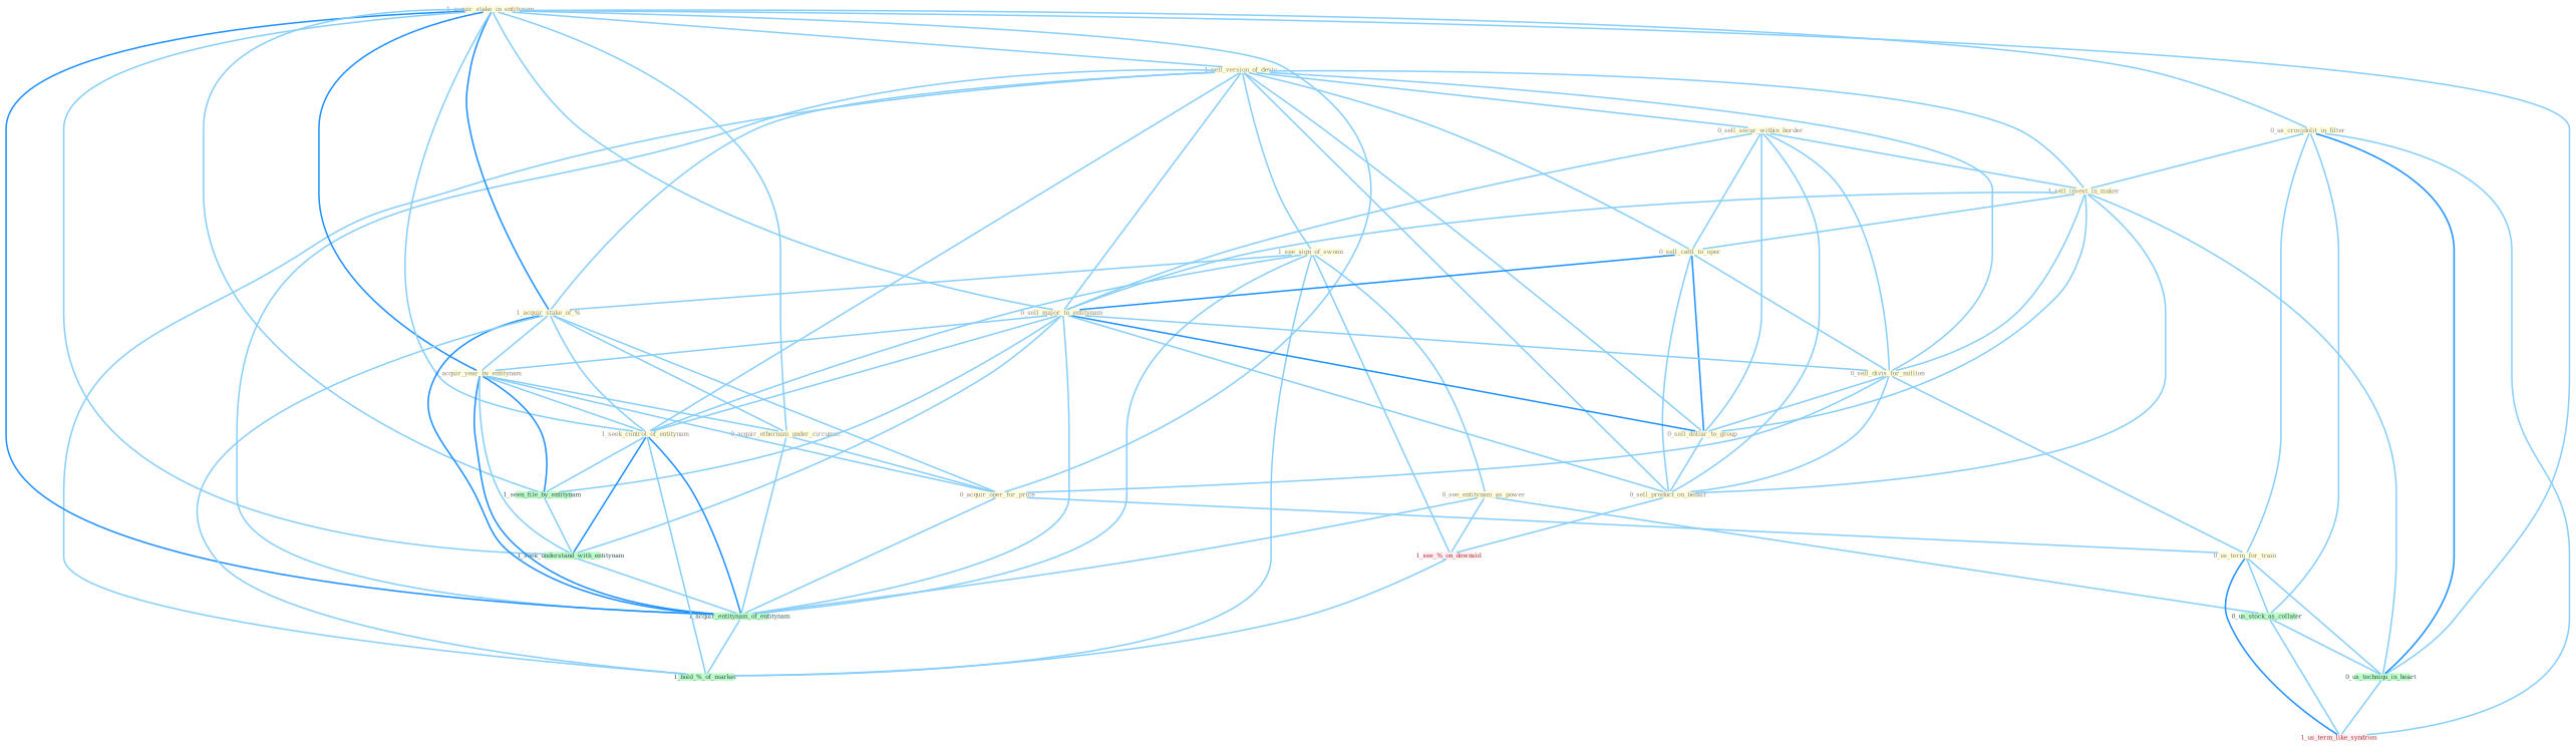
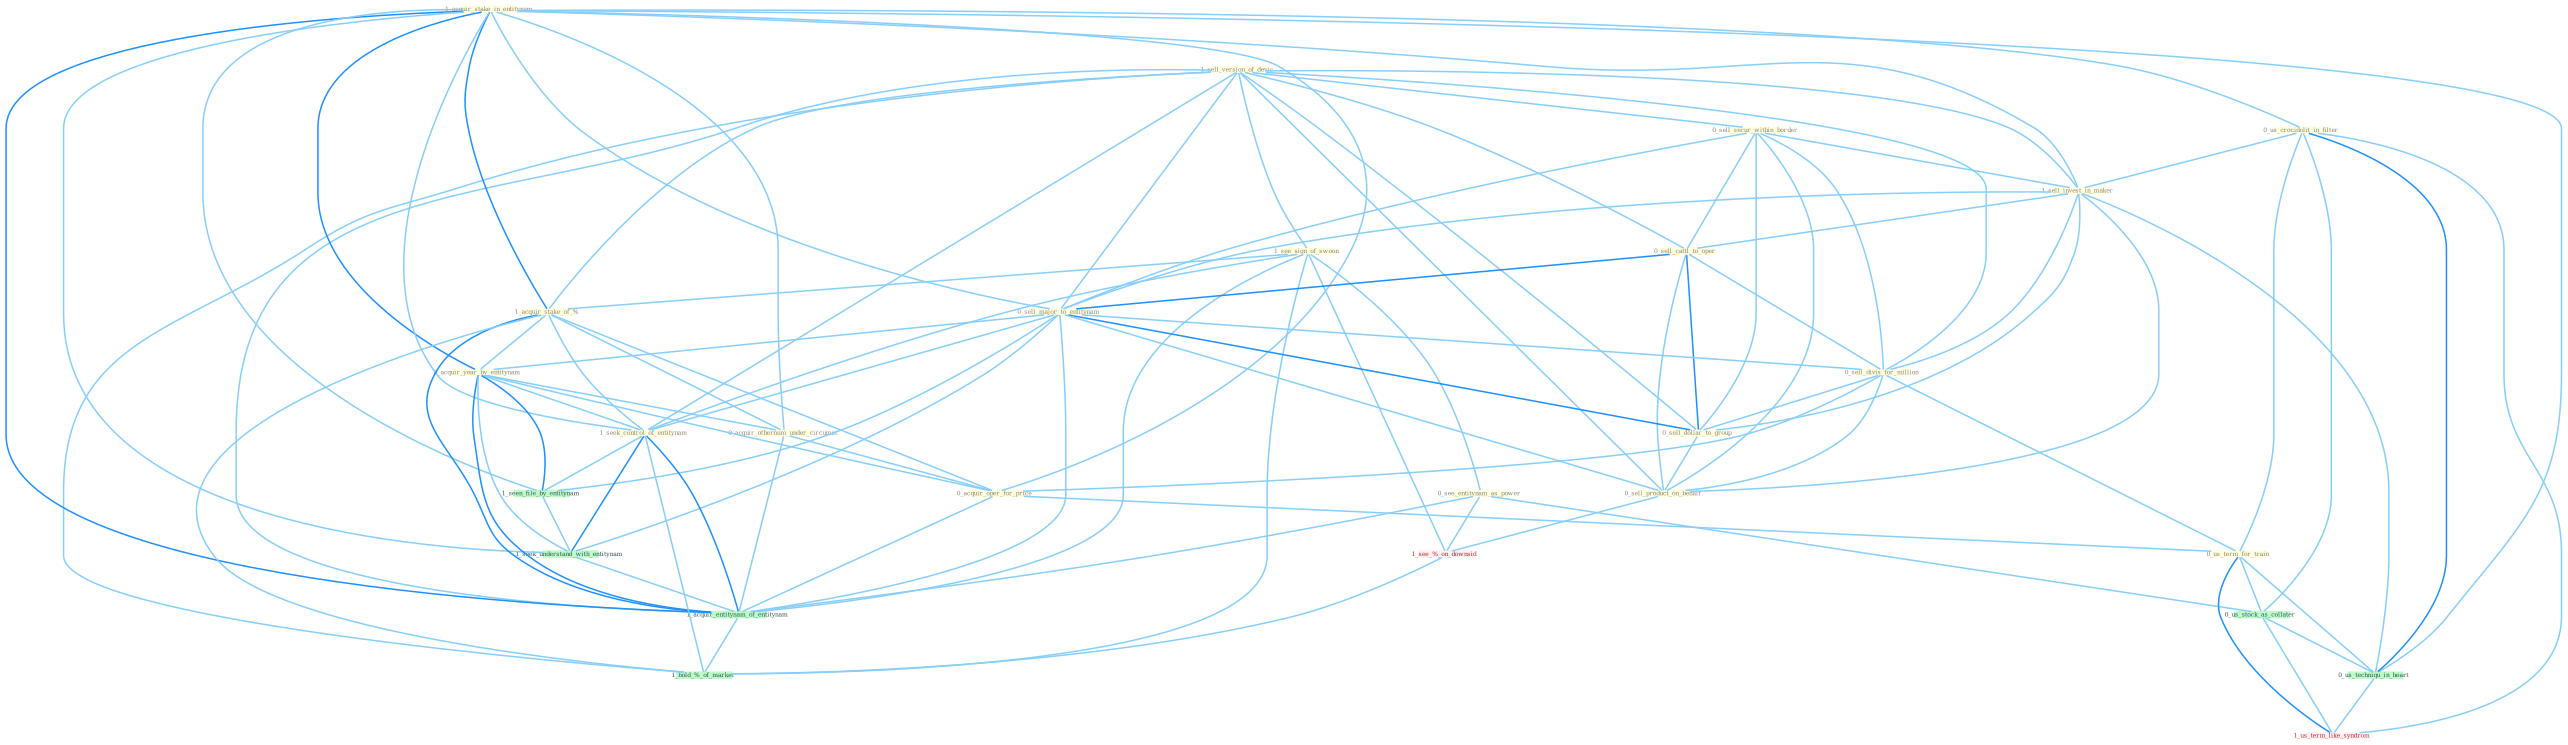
  graph {
    node [color="#ffffe0" fixedsize=true fontcolor="#8b7d6b" fontsize=4 shape=polygon style=filled]
    edge [color="#87cefa" w=1]
    "1_sell_version_of_devic " [height=.06 width=.5]
    "1_acquir_stake_in_entitynam " [height=.06 width=.5]
    "1_see_sign_of_swoon " [height=.06 width=.5]
    "0_us_crocidolit_in_filter " [height=.06 width=.5]
    "1_acquir_stake_of_% " [height=.06 width=.5]
    "0_see_entitynam_as_power " [height=.06 width=.5]
    "0_sell_secur_within_border " [height=.06 width=.5]
    "1_sell_invest_in_maker " [height=.06 width=.5]
    "0_sell_cattl_to_oper " [height=.06 width=.5]
    "0_sell_major_to_entitynam " [height=.06 width=.5]
    "0_acquir_year_by_entitynam " [height=.06 width=.5]
    "0_sell_divis_for_million " [height=.06 width=.5]
    "0_acquir_othernum_under_circumst " [height=.06 width=.5]
    "0_acquir_oper_for_price " [height=.06 width=.5]
    "1_seek_control_of_entitynam " [height=.06 width=.5]
    "0_sell_dollar_to_group " [height=.06 width=.5]
    "0_us_term_for_train " [height=.06 width=.5]
    "0_sell_product_on_behalf " [height=.06 width=.5]
    "1_see_%_on_downsid " [color="#fff0f5" fontcolor="#b22222" height=.06 width=.5]
    "1_us_term_like_syndrom " [color="#fff0f5" fontcolor="#b22222" height=.06 width=.5]
    "1_acquir_entitynam_of_entitynam " [color="#BDFCC9" fontcolor="#2f4f4f" height=.06 width=.5]
    "1_hold_%_of_market " [color="#BDFCC9" fontcolor="#2f4f4f" height=.06 width=.5]
    "1_seen_file_by_entitynam " [color="#BDFCC9" fontcolor="#2f4f4f" height=.06 width=.5]
    "1_seek_understand_with_entitynam " [color="#BDFCC9" fontcolor="#2f4f4f" height=.06 width=.5]
    "0_us_techniqu_in_heart " [color="#BDFCC9" fontcolor="#2f4f4f" height=.06 width=.5]
    "0_us_stock_as_collater " [color="#BDFCC9" fontcolor="#2f4f4f" height=.06 width=.5]
    subgraph sub_1 {
      "1_sell_version_of_devic "
      "1_acquir_stake_in_entitynam "
      "1_see_sign_of_swoon "
      "0_us_crocidolit_in_filter "
      "1_acquir_stake_of_% "
      "0_see_entitynam_as_power "
      "0_sell_secur_within_border "
      "1_sell_invest_in_maker "
      "0_sell_cattl_to_oper "
      "0_sell_major_to_entitynam "
      "0_acquir_year_by_entitynam "
      "0_sell_divis_for_million "
      "0_acquir_othernum_under_circumst "
      "0_acquir_oper_for_price "
      "1_seek_control_of_entitynam "
      "0_sell_dollar_to_group "
      "0_us_term_for_train "
      "0_sell_product_on_behalf "
    }
    subgraph sub_2 {
      "1_see_%_on_downsid "
      "1_us_term_like_syndrom "
    }
    "1_sell_version_of_devic " -- "1_see_sign_of_swoon "
    "1_sell_version_of_devic " -- "1_acquir_stake_of_% "
    "1_sell_version_of_devic " -- "0_sell_secur_within_border "
    "1_sell_version_of_devic " -- "1_sell_invest_in_maker "
    "1_sell_version_of_devic " -- "0_sell_cattl_to_oper "
    "1_sell_version_of_devic " -- "0_sell_major_to_entitynam "
    "1_sell_version_of_devic " -- "0_sell_divis_for_million "
    "1_sell_version_of_devic " -- "1_seek_control_of_entitynam "
    "1_sell_version_of_devic " -- "0_sell_dollar_to_group "
    "1_sell_version_of_devic " -- "0_sell_product_on_behalf "
    "1_sell_version_of_devic " -- "1_acquir_entitynam_of_entitynam "
    "1_sell_version_of_devic " -- "1_hold_%_of_market "
    "1_acquir_stake_in_entitynam " -- "0_us_crocidolit_in_filter "
    "1_acquir_stake_in_entitynam " -- "1_acquir_stake_of_% " [color="#1e90ff" w=2]
-   "1_acquir_stake_in_entitynam " -- "1_sell_version_of_devic "
+   "1_acquir_stake_in_entitynam " -- "1_sell_invest_in_maker "
    "1_acquir_stake_in_entitynam " -- "0_sell_major_to_entitynam "
    "1_acquir_stake_in_entitynam " -- "0_acquir_year_by_entitynam " [color="#1e90ff" w=2]
    "1_acquir_stake_in_entitynam " -- "0_acquir_othernum_under_circumst "
    "1_acquir_stake_in_entitynam " -- "0_acquir_oper_for_price "
    "1_acquir_stake_in_entitynam " -- "1_seek_control_of_entitynam "
    "1_acquir_stake_in_entitynam " -- "1_acquir_entitynam_of_entitynam " [color="#1e90ff" w=2]
    "1_acquir_stake_in_entitynam " -- "1_seen_file_by_entitynam "
    "1_acquir_stake_in_entitynam " -- "1_seek_understand_with_entitynam "
    "1_acquir_stake_in_entitynam " -- "0_us_techniqu_in_heart "
    "1_see_sign_of_swoon " -- "1_acquir_stake_of_% "
    "1_see_sign_of_swoon " -- "0_see_entitynam_as_power "
    "1_see_sign_of_swoon " -- "1_seek_control_of_entitynam "
    "1_see_sign_of_swoon " -- "1_see_%_on_downsid "
    "1_see_sign_of_swoon " -- "1_acquir_entitynam_of_entitynam "
    "1_see_sign_of_swoon " -- "1_hold_%_of_market "
    "0_us_crocidolit_in_filter " -- "1_sell_invest_in_maker "
    "0_us_crocidolit_in_filter " -- "0_us_term_for_train "
    "0_us_crocidolit_in_filter " -- "1_us_term_like_syndrom "
    "0_us_crocidolit_in_filter " -- "0_us_techniqu_in_heart " [color="#1e90ff" w=2]
    "0_us_crocidolit_in_filter " -- "0_us_stock_as_collater "
    "1_acquir_stake_of_% " -- "0_acquir_year_by_entitynam "
    "1_acquir_stake_of_% " -- "0_acquir_othernum_under_circumst "
    "1_acquir_stake_of_% " -- "0_acquir_oper_for_price "
    "1_acquir_stake_of_% " -- "1_seek_control_of_entitynam "
    "1_acquir_stake_of_% " -- "1_acquir_entitynam_of_entitynam " [color="#1e90ff" w=2]
    "1_acquir_stake_of_% " -- "1_hold_%_of_market "
    "0_see_entitynam_as_power " -- "1_see_%_on_downsid "
    "0_see_entitynam_as_power " -- "1_acquir_entitynam_of_entitynam "
    "0_see_entitynam_as_power " -- "0_us_stock_as_collater "
    "0_sell_secur_within_border " -- "1_sell_invest_in_maker "
    "0_sell_secur_within_border " -- "0_sell_cattl_to_oper "
    "0_sell_secur_within_border " -- "0_sell_major_to_entitynam "
    "0_sell_secur_within_border " -- "0_sell_divis_for_million "
    "0_sell_secur_within_border " -- "0_sell_dollar_to_group "
    "0_sell_secur_within_border " -- "0_sell_product_on_behalf "
    "1_sell_invest_in_maker " -- "0_sell_cattl_to_oper "
    "1_sell_invest_in_maker " -- "0_sell_major_to_entitynam "
    "1_sell_invest_in_maker " -- "0_sell_divis_for_million "
    "1_sell_invest_in_maker " -- "0_sell_dollar_to_group "
    "1_sell_invest_in_maker " -- "0_sell_product_on_behalf "
    "1_sell_invest_in_maker " -- "0_us_techniqu_in_heart "
    "0_sell_cattl_to_oper " -- "0_sell_major_to_entitynam " [color="#1e90ff" w=2]
    "0_sell_cattl_to_oper " -- "0_sell_divis_for_million "
    "0_sell_cattl_to_oper " -- "0_sell_dollar_to_group " [color="#1e90ff" w=2]
    "0_sell_cattl_to_oper " -- "0_sell_product_on_behalf "
    "0_sell_major_to_entitynam " -- "0_acquir_year_by_entitynam "
    "0_sell_major_to_entitynam " -- "0_sell_divis_for_million "
    "0_sell_major_to_entitynam " -- "1_seek_control_of_entitynam "
    "0_sell_major_to_entitynam " -- "0_sell_dollar_to_group " [color="#1e90ff" w=2]
    "0_sell_major_to_entitynam " -- "0_sell_product_on_behalf "
    "0_sell_major_to_entitynam " -- "1_acquir_entitynam_of_entitynam "
    "0_sell_major_to_entitynam " -- "1_seen_file_by_entitynam "
    "0_sell_major_to_entitynam " -- "1_seek_understand_with_entitynam "
    "0_acquir_year_by_entitynam " -- "0_acquir_othernum_under_circumst "
    "0_acquir_year_by_entitynam " -- "0_acquir_oper_for_price "
    "0_acquir_year_by_entitynam " -- "1_seek_control_of_entitynam "
    "0_acquir_year_by_entitynam " -- "1_acquir_entitynam_of_entitynam " [color="#1e90ff" w=2]
    "0_acquir_year_by_entitynam " -- "1_seen_file_by_entitynam " [color="#1e90ff" w=2]
    "0_acquir_year_by_entitynam " -- "1_seek_understand_with_entitynam "
    "0_sell_divis_for_million " -- "0_acquir_oper_for_price "
    "0_sell_divis_for_million " -- "0_sell_dollar_to_group "
    "0_sell_divis_for_million " -- "0_us_term_for_train "
    "0_sell_divis_for_million " -- "0_sell_product_on_behalf "
    "0_acquir_othernum_under_circumst " -- "0_acquir_oper_for_price "
    "0_acquir_othernum_under_circumst " -- "1_acquir_entitynam_of_entitynam "
    "0_acquir_oper_for_price " -- "0_us_term_for_train "
    "0_acquir_oper_for_price " -- "1_acquir_entitynam_of_entitynam "
    "1_seek_control_of_entitynam " -- "1_acquir_entitynam_of_entitynam " [color="#1e90ff" w=2]
    "1_seek_control_of_entitynam " -- "1_hold_%_of_market "
    "1_seek_control_of_entitynam " -- "1_seen_file_by_entitynam "
    "1_seek_control_of_entitynam " -- "1_seek_understand_with_entitynam " [color="#1e90ff" w=2]
    "0_sell_dollar_to_group " -- "0_sell_product_on_behalf "
    "0_us_term_for_train " -- "1_us_term_like_syndrom " [color="#1e90ff" w=2]
    "0_us_term_for_train " -- "0_us_techniqu_in_heart "
    "0_us_term_for_train " -- "0_us_stock_as_collater "
    "0_sell_product_on_behalf " -- "1_see_%_on_downsid "
    "1_see_%_on_downsid " -- "1_hold_%_of_market "
    "1_acquir_entitynam_of_entitynam " -- "1_hold_%_of_market "
    "1_seen_file_by_entitynam " -- "1_seek_understand_with_entitynam "
    "1_seek_understand_with_entitynam " -- "1_acquir_entitynam_of_entitynam "
    "0_us_techniqu_in_heart " -- "1_us_term_like_syndrom "
    "0_us_stock_as_collater " -- "1_us_term_like_syndrom "
    "0_us_stock_as_collater " -- "0_us_techniqu_in_heart "
  }
